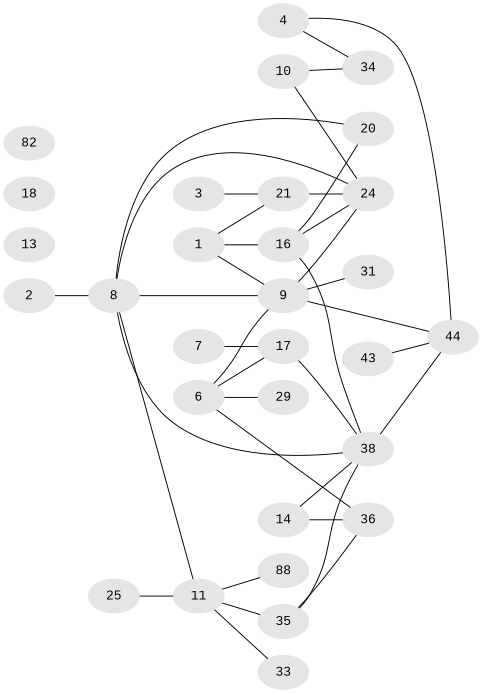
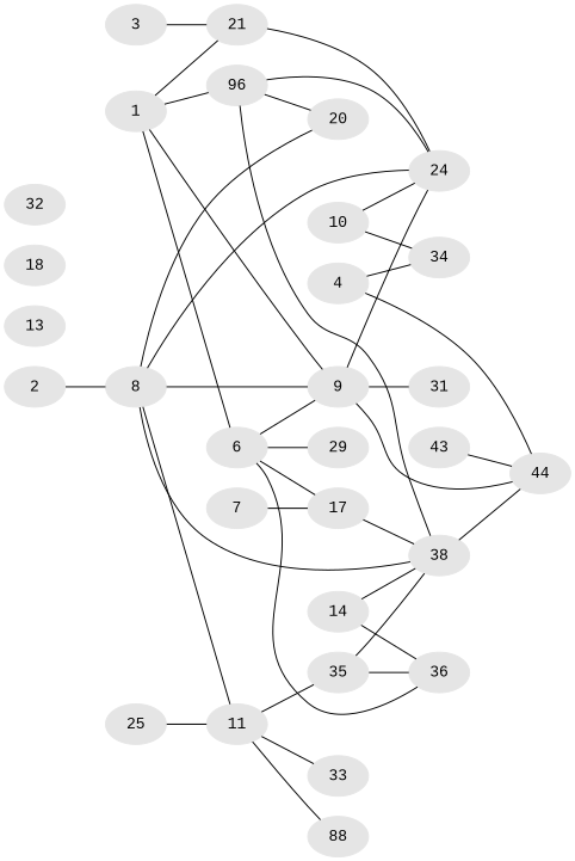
  graph {
    fontname="Liberation Mono"
    rankdir=LR
    node [color=gray90 fontname="Liberation Mono" style=filled]
    edge [fontname="Liberation Mono"]
    1 [super="+50"]
    6 [super="+19"]
    9 [super="+22"]
-   16 [super="+26"]
+   16 [super="+26" label=96]
    21 [super="+34"]
    17 [super="+27"]
    29 [super="+42"]
    36
    24 [super="+39"]
    44 [super="+45"]
    31 [super="+47"]
    20
    38 [super="+48"]
    2 [super="+37"]
    8 [super="+41"]
    11 [super="+12"]
    n17 [label=88]
    33
    35 [super="+49"]
    3
    n21 [label=34 super="+40"]
    4
    7
    10 [super="+15"]
    13
    14 [super="+23"]
    18 [super="+46"]
    25
-   32 [label=82]
+   32
    43
+   1 -- 6
    1 -- 9
    1 -- 16
    1 -- 21
    6 -- 9
    6 -- 17
    6 -- 29
    6 -- 36
    9 -- 24
    9 -- 44
    9 -- 31
    16 -- 24
    16 -- 20
    16 -- 38
    21 -- 24
    17 -- 38
    38 -- 44
    2 -- 8
    8 -- 9
    8 -- 24
    8 -- 20
    8 -- 38
    8 -- 11
    11 -- n17
    11 -- 33
    11 -- 35
    35 -- 36
    35 -- 38
    3 -- 21
    4 -- 44
    4 -- n21
    7 -- 17
    10 -- 24
    10 -- n21
    14 -- 36
    14 -- 38
    25 -- 11
    43 -- 44
  }
